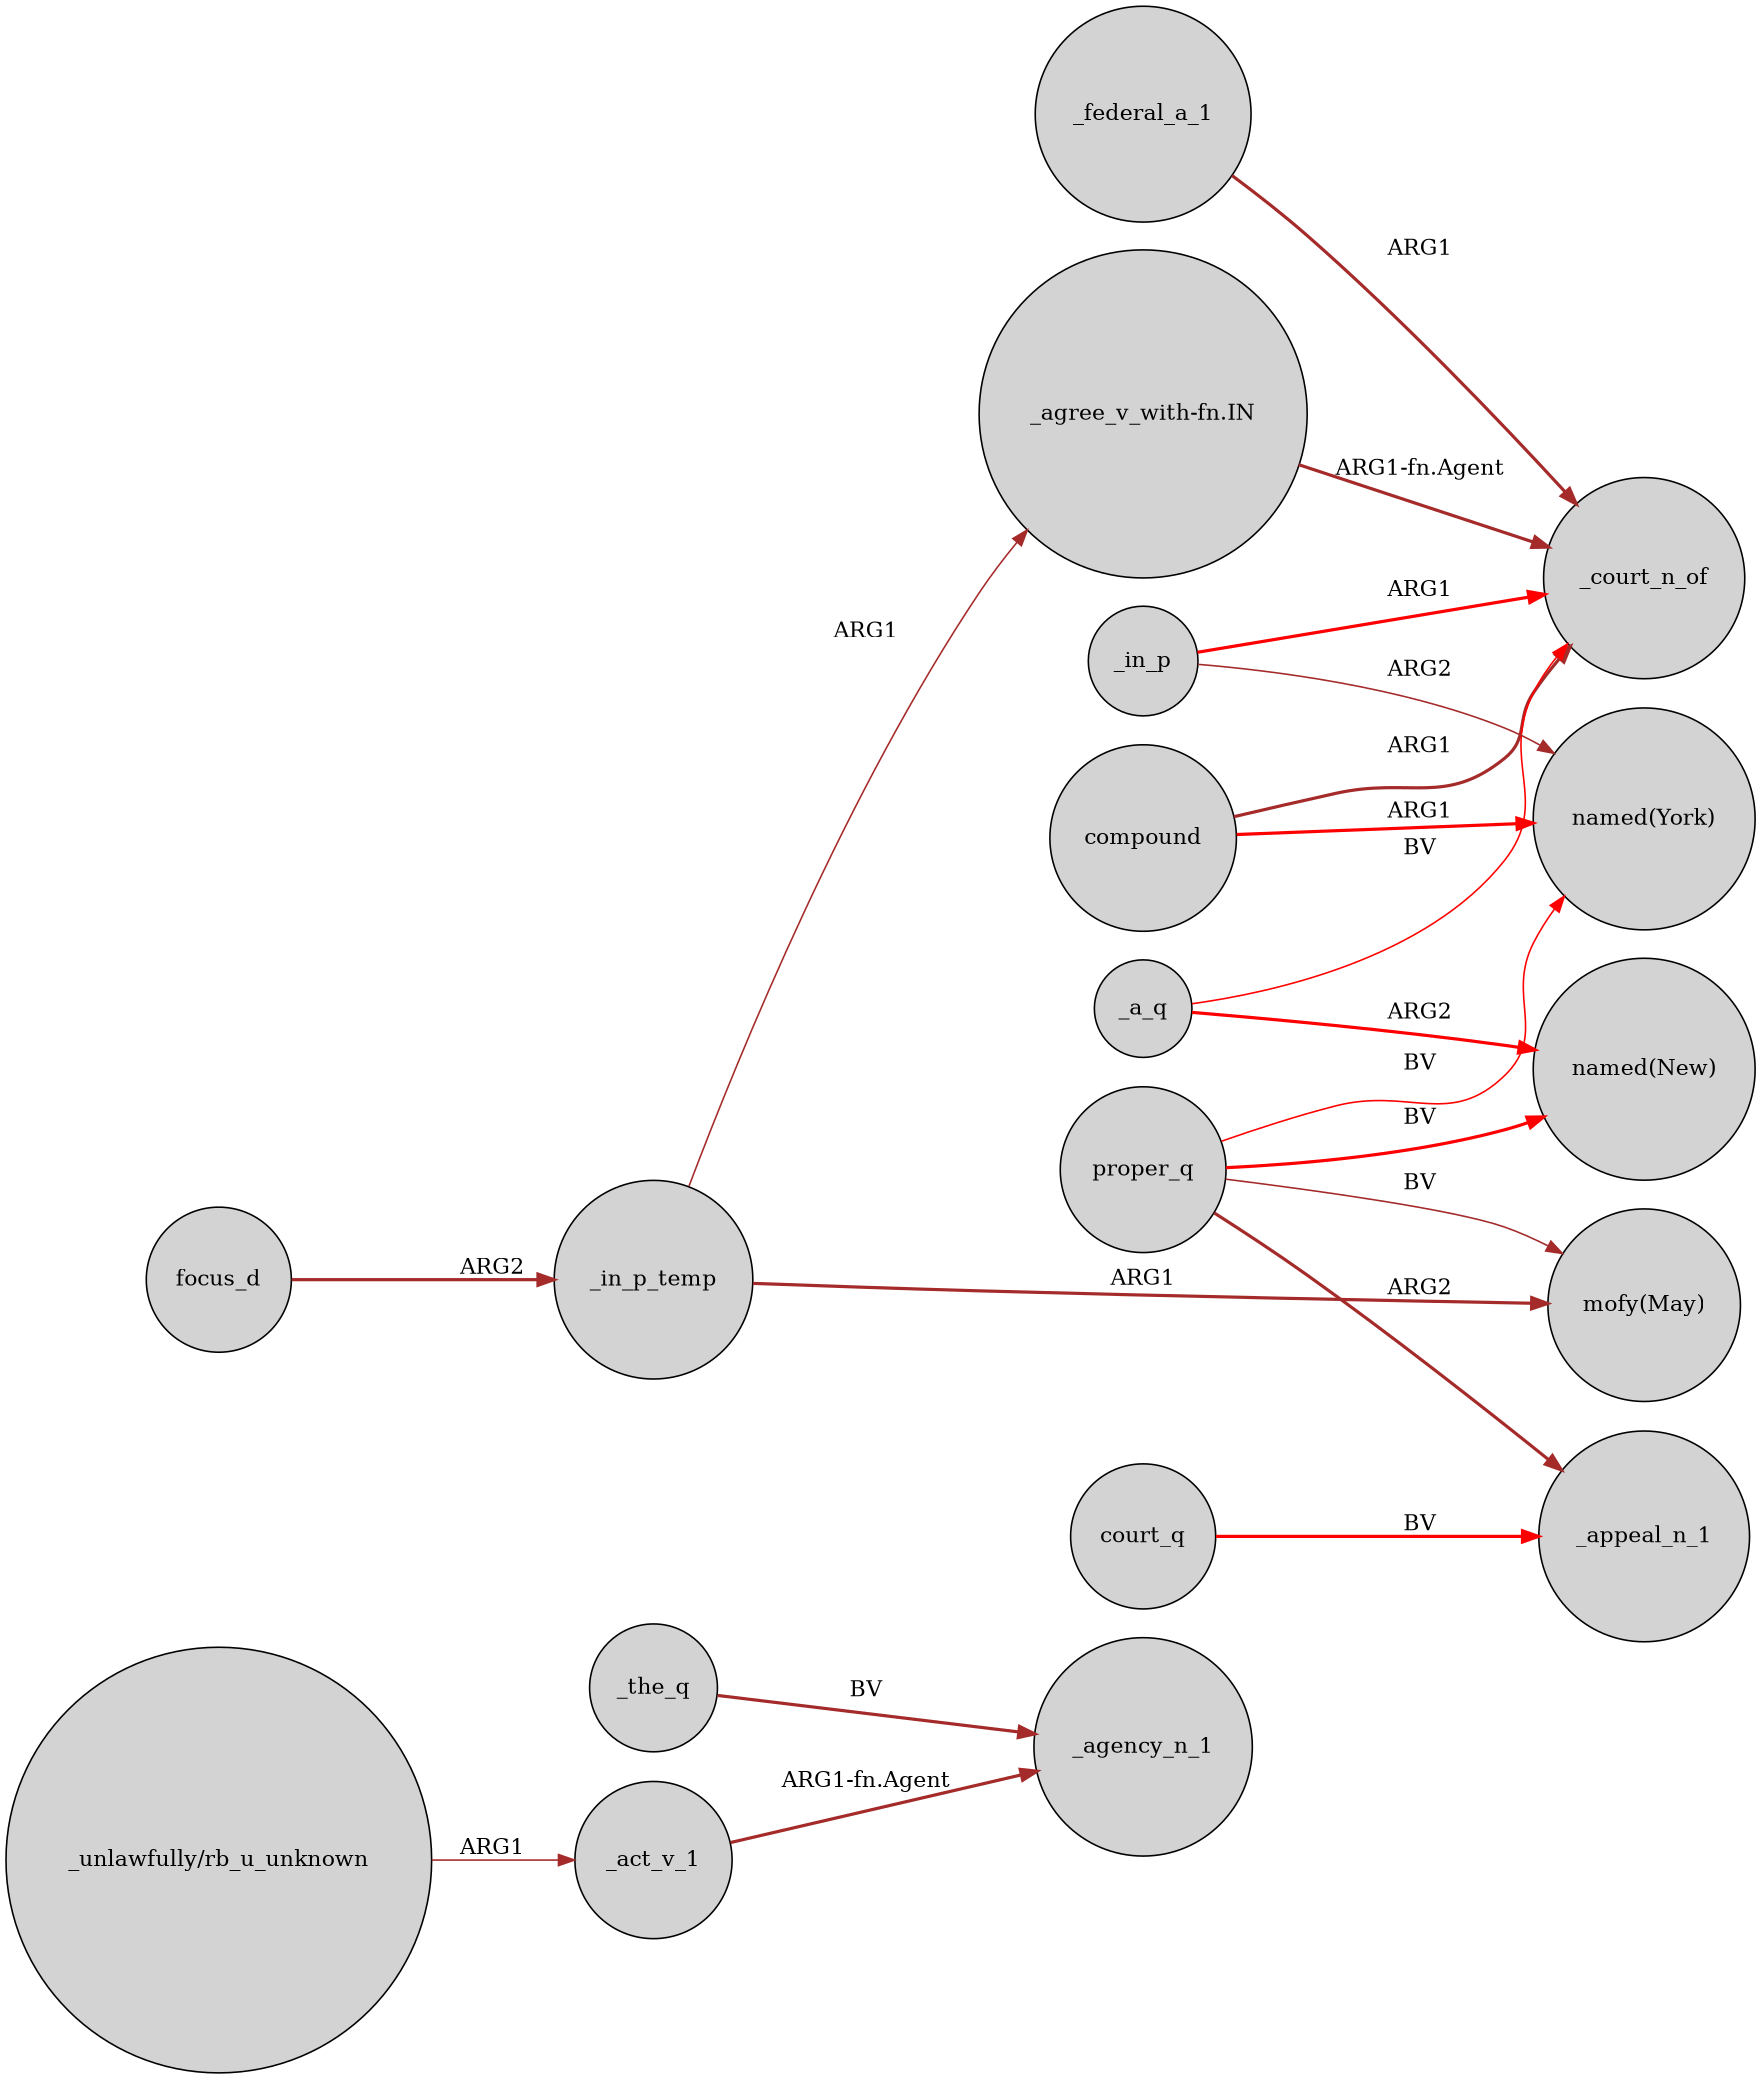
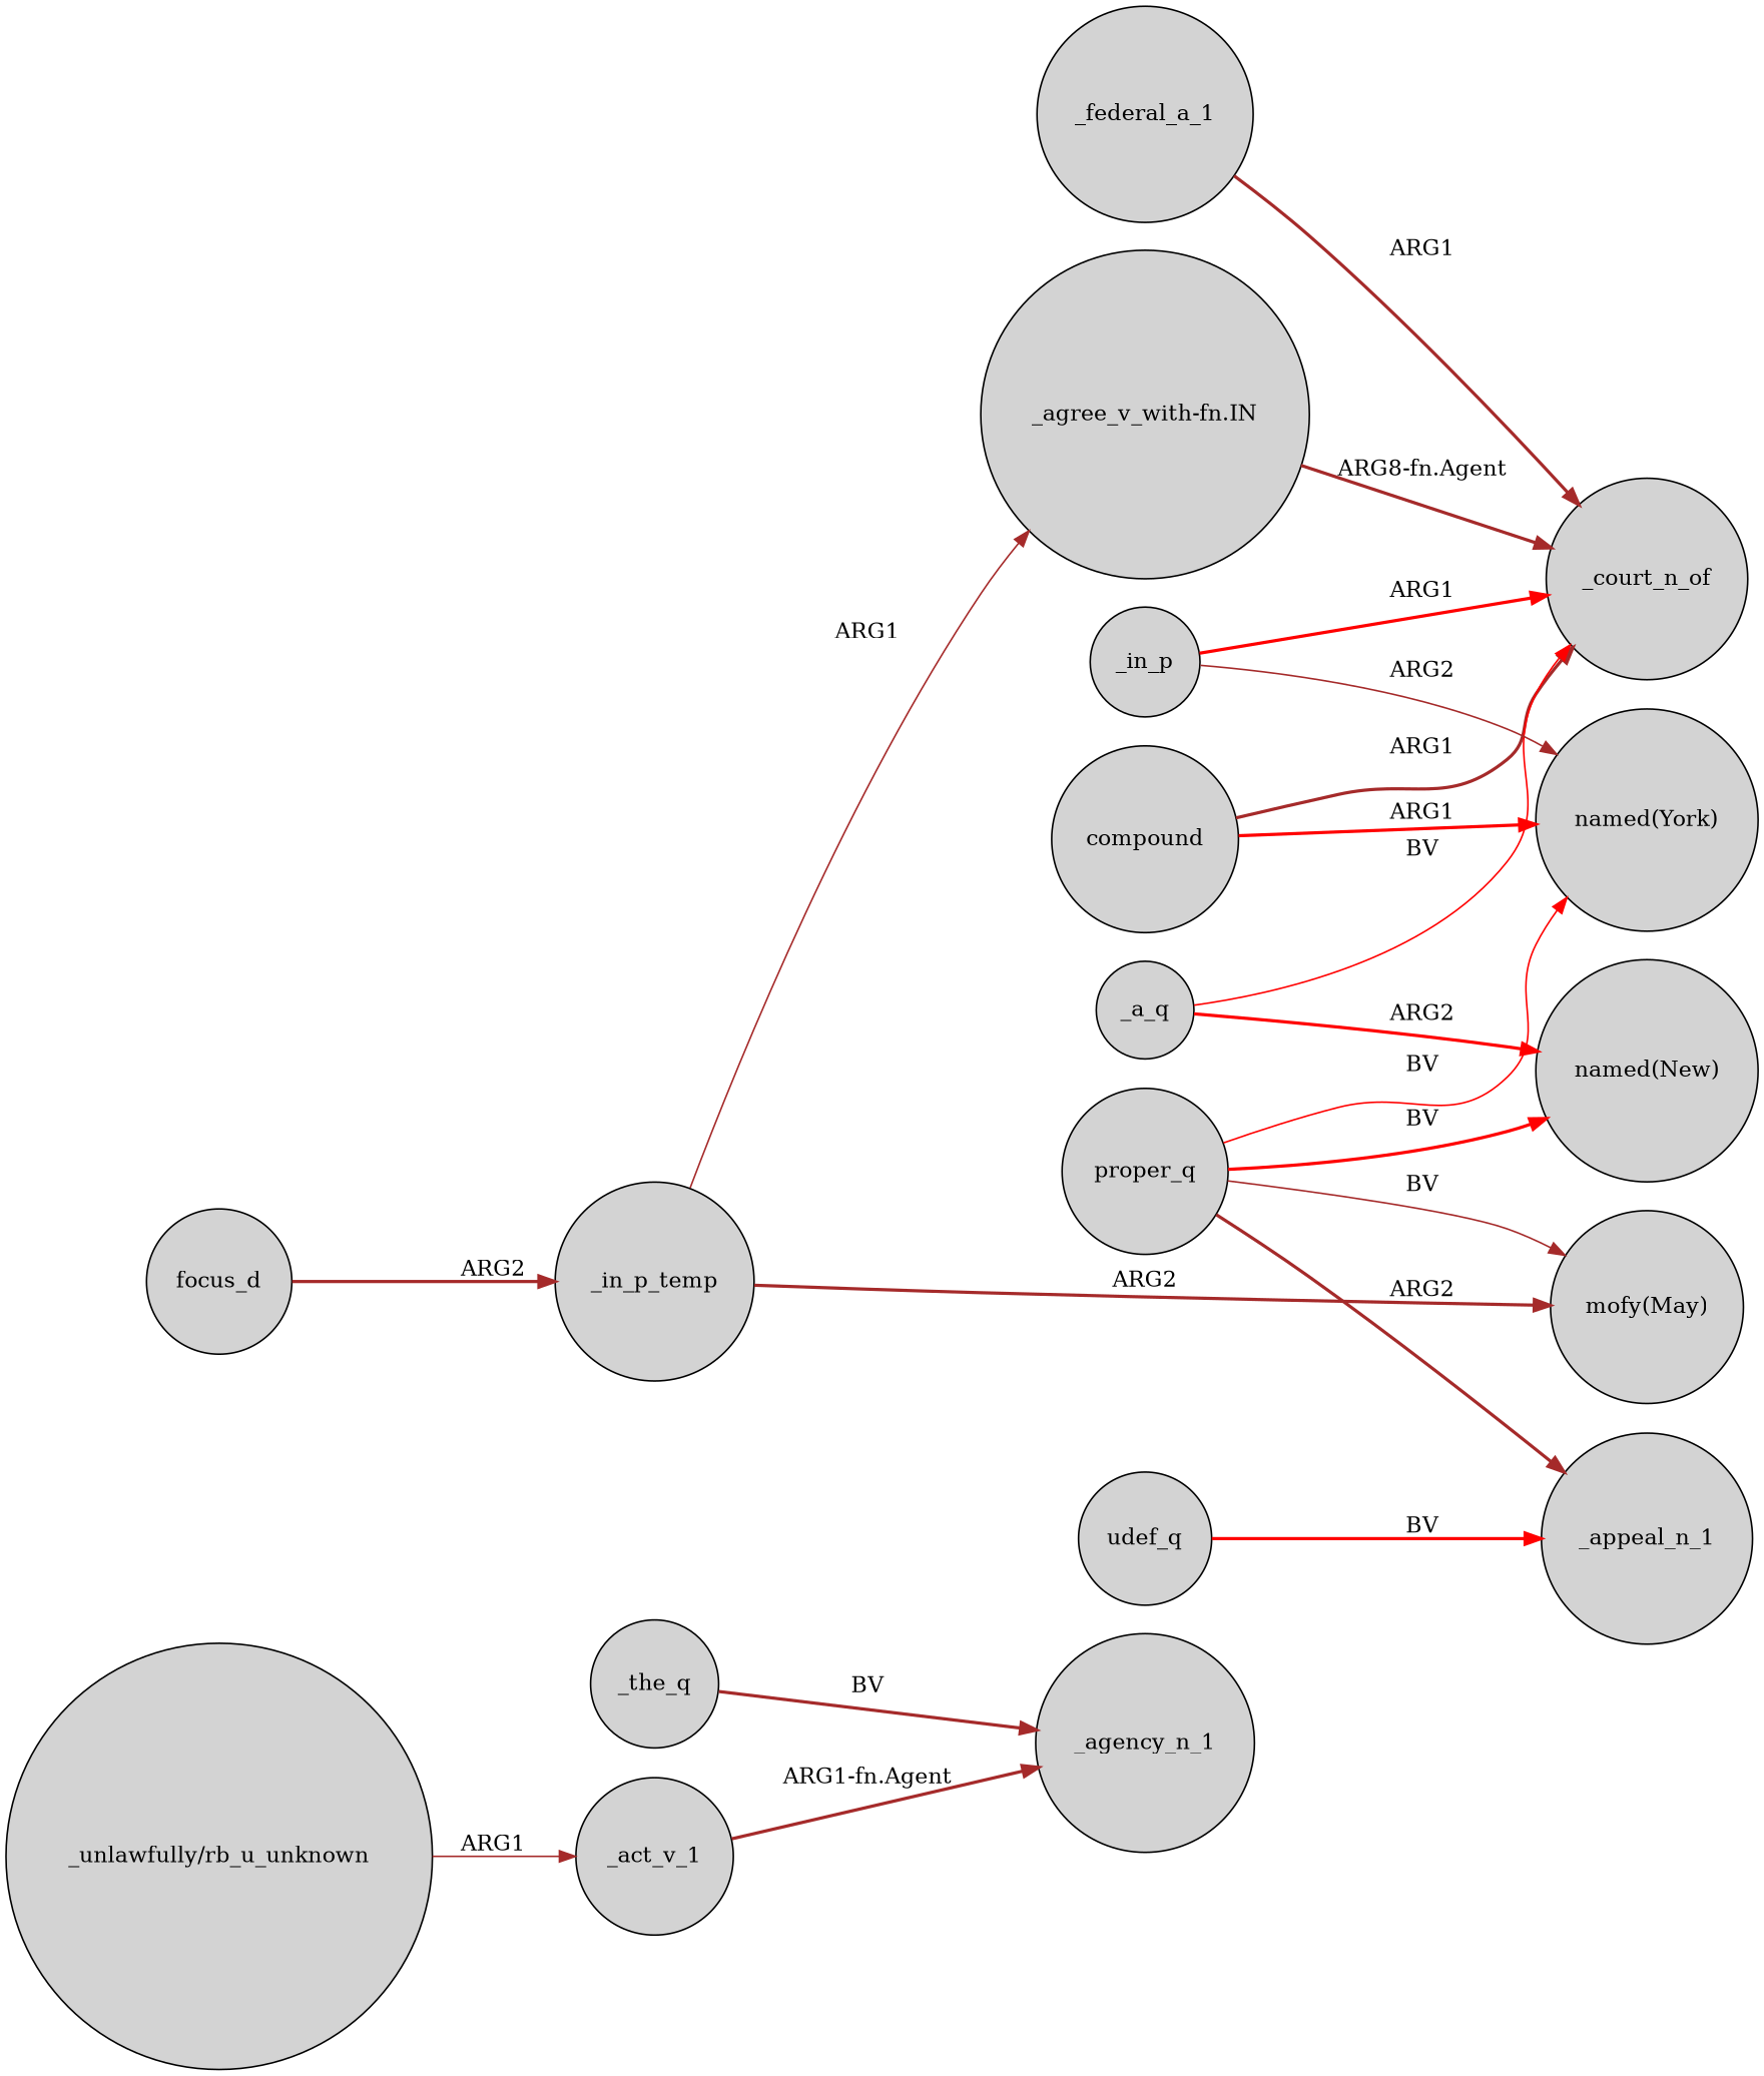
  digraph {
    rankdir=LR
    node [shape=circle style=filled]
    edge [color=brown style=bold]
    _the_q
    _agency_n_1
    focus_d
    _in_p_temp
    "_agree_v_with-fn.IN"
    "mofy(May)"
    _court_n_of
    compound
    "named(York)"
    proper_q
    _appeal_n_1
    "named(New)"
    _act_v_1
-   udef_q [label=court_q]
+   udef_q
    "_unlawfully/rb_u_unknown"
    _a_q
    _in_p
    _federal_a_1
    _the_q -> _agency_n_1 [label=BV]
    focus_d -> _in_p_temp [label=ARG2]
    _in_p_temp -> "_agree_v_with-fn.IN" [label=ARG1 style=solid]
-   _in_p_temp -> "mofy(May)" [label=ARG1]
-   "_agree_v_with-fn.IN" -> _court_n_of [label="ARG1-fn.Agent"]
+   _in_p_temp -> "mofy(May)" [label=ARG2]
+   "_agree_v_with-fn.IN" -> _court_n_of [label="ARG8-fn.Agent"]
    compound -> _court_n_of [label=ARG1]
    compound -> "named(York)" [color=red label=ARG1]
    proper_q -> "mofy(May)" [label=BV style=solid]
    proper_q -> "named(York)" [color=red label=BV style=solid]
    proper_q -> _appeal_n_1 [label=ARG2]
    proper_q -> "named(New)" [color=red label=BV]
    _act_v_1 -> _agency_n_1 [label="ARG1-fn.Agent"]
    udef_q -> _appeal_n_1 [color=red label=BV]
    "_unlawfully/rb_u_unknown" -> _act_v_1 [label=ARG1 style=solid]
    _a_q -> _court_n_of [color=red label=BV style=solid]
    _a_q -> "named(New)" [color=red label=ARG2]
    _in_p -> _court_n_of [color=red label=ARG1]
    _in_p -> "named(York)" [label=ARG2 style=solid]
    _federal_a_1 -> _court_n_of [label=ARG1]
  }
